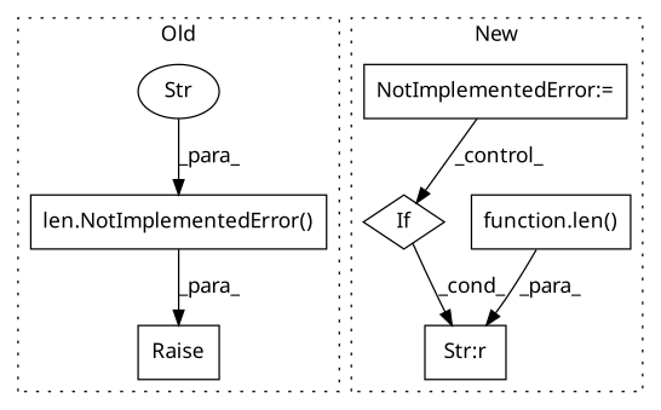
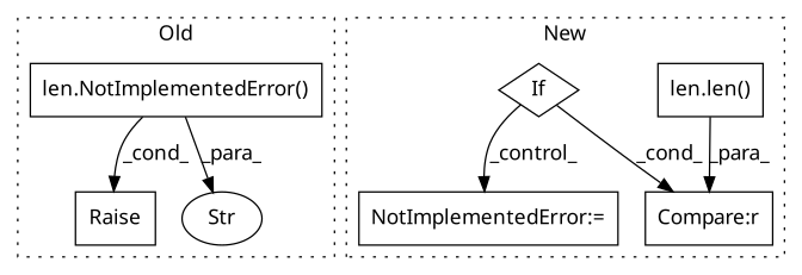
  digraph {
    fontname="Noto Sans"
    node [a=75 fontname="Noto Sans" shape=box]
    edge [fontname="Noto Sans"]
    n1 [l="33,10" label="len.NotImplementedError()" s="455,551"]
    n2 [a=91 l=6 label=Raise s=449]
    n3 [a=66 l=63 label=Str s=488 shape=ellipse]
-   n4 [l="4,1" label="function.len()" s="364,383"]
-   n5 [a=40 l=25 label="Str:r" s=364]
+   n4 [l="4,1" label="len.len()" s="364,383"]
+   n5 [a=40 l=25 label="Compare:r" s=364]
    n6 [a=68 l=15 label="NotImplementedError:=" s=555]
    n7 [a=96 l=3 label=If s=361 shape=diamond]
    subgraph cluster_1 {
      label=Old
      style=dotted
      n1
      n2
      n3
    }
    subgraph cluster_2 {
      label=New
      style=dotted
      n4
      n5
      n6
      n7
    }
-   n1 -> n2 [label=_para_]
-   n3 -> n1 [label=_para_]
+   n1 -> n2 [label=_cond_]
+   n1 -> n3 [label=_para_]
    n4 -> n5 [label=_para_]
    n7 -> n5 [label=_cond_]
-   n6 -> n7 [label=_control_]
+   n7 -> n6 [label=_control_]
  }
